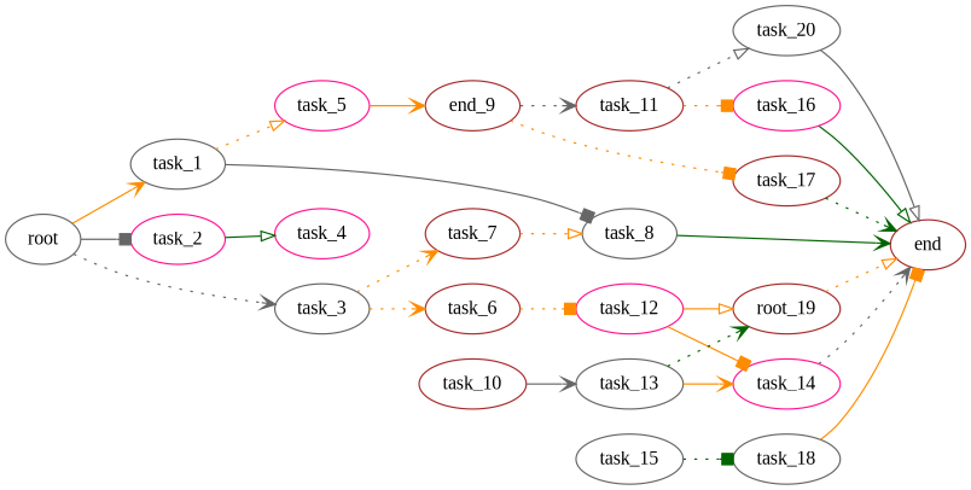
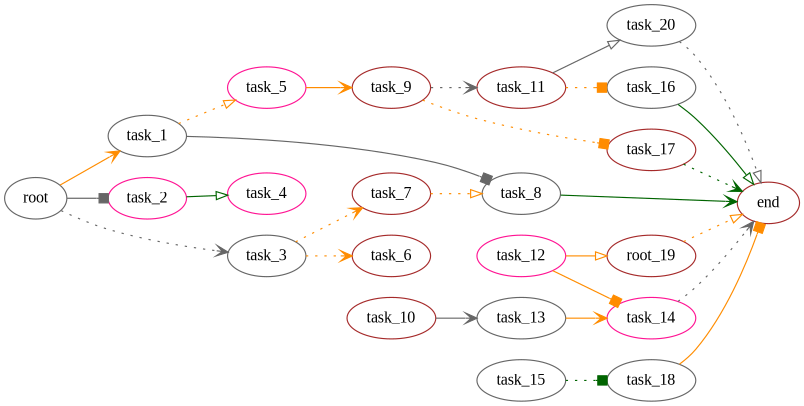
  digraph {
    fontname="Liberation Serif"
    rankdir=LR
    node [color=gray40 fontname="Liberation Serif"]
    edge [arrowhead=vee color=darkorange fontname="Liberation Serif" style=dotted]
    root
    task_1
    task_2 [color=deeppink]
    task_3
    task_5 [color=deeppink]
    task_8
    task_4 [color=deeppink]
    task_6 [color=brown]
    task_7 [color=brown]
-   task_9 [color=brown label=end_9]
+   task_9 [color=brown]
    end [color=brown]
    task_12 [color=deeppink]
    task_13
    task_10 [color=brown]
    task_11 [color=brown]
    task_17 [color=brown]
    task_14 [color=deeppink]
    n18 [color=brown label=root_19]
-   task_16 [color=deeppink]
+   task_16
    task_20
    task_15
    task_18
    root -> task_1 [style=solid]
    root -> task_2 [arrowhead=box color=gray40 style=solid]
    root -> task_3 [color=gray40]
    task_1 -> task_5 [arrowhead=onormal]
    task_1 -> task_8 [arrowhead=box color=gray40 style=solid]
    task_2 -> task_4 [arrowhead=onormal color=darkgreen style=solid]
    task_3 -> task_6
    task_3 -> task_7
    task_5 -> task_9 [style=solid]
    task_8 -> end [color=darkgreen style=solid]
-   task_6 -> task_12 [arrowhead=box]
    task_7 -> task_8 [arrowhead=onormal]
    task_9 -> task_11 [color=gray40]
    task_9 -> task_17 [arrowhead=box]
    task_12 -> task_14 [arrowhead=box style=solid]
    task_12 -> n18 [arrowhead=onormal style=solid]
    task_13 -> task_14 [style=solid]
-   task_13 -> n18 [color=darkgreen]
    task_10 -> task_13 [color=gray40 style=solid]
    task_11 -> task_16 [arrowhead=box]
-   task_11 -> task_20 [arrowhead=onormal color=gray40]
+   task_11 -> task_20 [arrowhead=onormal color=gray40 style=solid]
    task_17 -> end [color=darkgreen]
    task_14 -> end [color=gray40]
    n18 -> end [arrowhead=onormal]
    task_16 -> end [arrowhead=onormal color=darkgreen style=solid]
-   task_20 -> end [arrowhead=onormal color=gray40 style=solid]
+   task_20 -> end [arrowhead=onormal color=gray40]
    task_15 -> task_18 [arrowhead=box color=darkgreen]
    task_18 -> end [arrowhead=box style=solid]
  }
